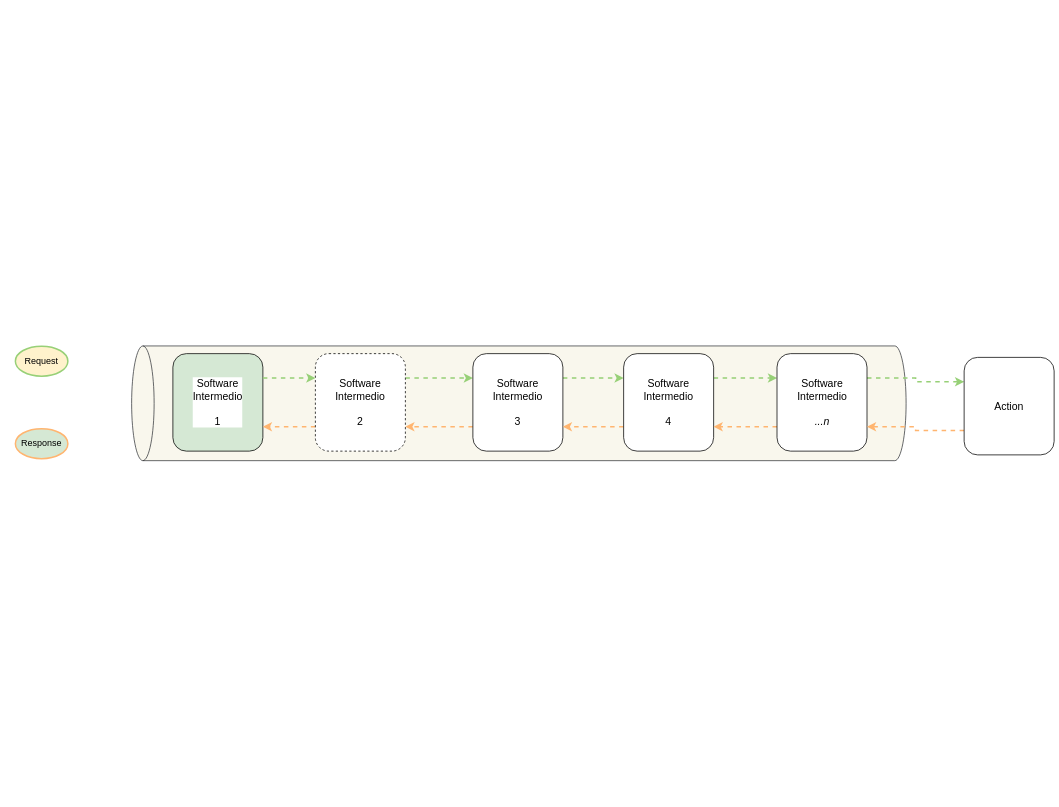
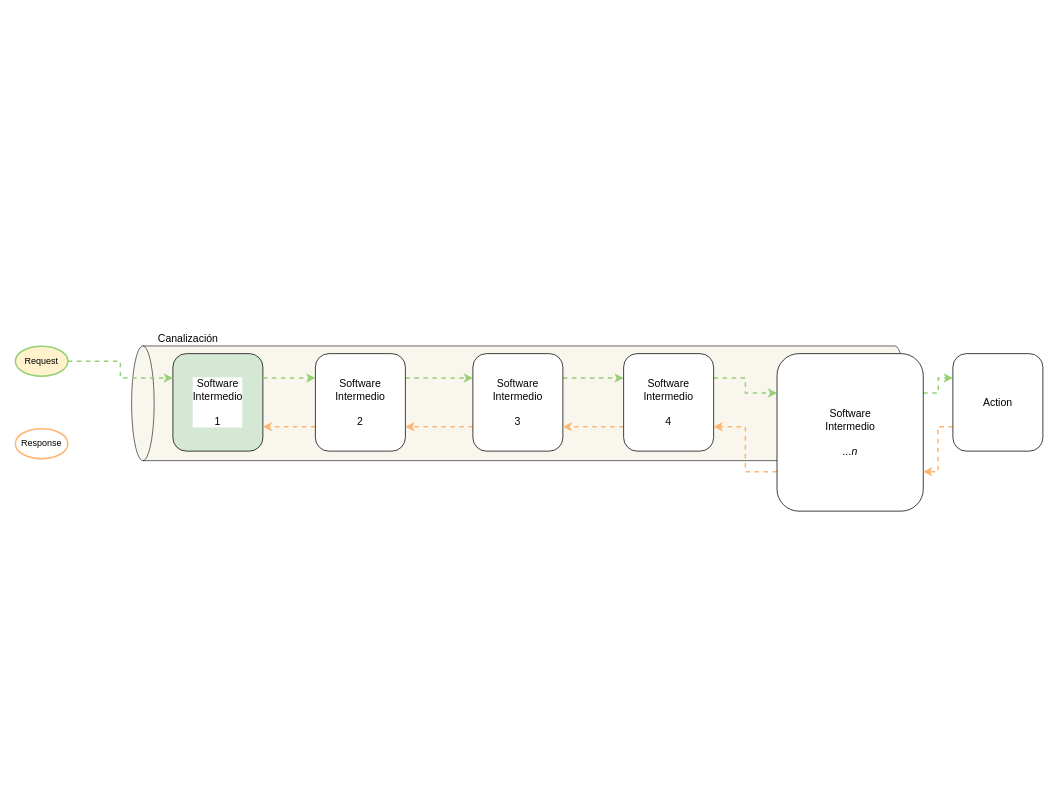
  <mxCell id="0" />
  <mxCell id="1" parent="0" />
  <mxCell id="2" value="" style="shape=cylinder3;whiteSpace=wrap;html=1;boundedLbl=1;backgroundOutline=1;size=15;labelBackgroundColor=#ffffff;strokeColor=#36393d;strokeWidth=1;fontSize=14;rotation=-90;fillColor=#f9f7ed;" parent="1" vertex="1"><mxGeometry x="614.84" y="20.92" width="152.95" height="1032.62" as="geometry" /></mxCell>
+ <mxCell id="3" value="Canalización" style="text;html=1;align=center;verticalAlign=middle;resizable=0;points=[];autosize=1;fontSize=14;" parent="1" vertex="1"><mxGeometry x="200" y="441" width="100" height="20" as="geometry" /></mxCell>
  <mxCell id="4" value="Software&lt;br&gt;Intermedio&lt;br&gt;&lt;br&gt;1" style="rounded=1;whiteSpace=wrap;html=1;labelBackgroundColor=#ffffff;strokeColor=#000000;strokeWidth=1;fontSize=14;fillColor=#d5e8d4;" parent="1" vertex="1"><mxGeometry x="230" y="471" width="120" height="130" as="geometry" /></mxCell>
  <mxCell id="5" style="edgeStyle=orthogonalEdgeStyle;rounded=0;orthogonalLoop=1;jettySize=auto;html=1;exitX=0;exitY=0.75;exitDx=0;exitDy=0;entryX=1;entryY=0.75;entryDx=0;entryDy=0;dashed=1;endSize=6;strokeColor=#FFB570;strokeWidth=2;fontSize=14;" parent="1" source="7" target="4" edge="1"><mxGeometry relative="1" as="geometry" /></mxCell>
  <mxCell id="6" style="edgeStyle=orthogonalEdgeStyle;rounded=0;orthogonalLoop=1;jettySize=auto;html=1;exitX=1;exitY=0.25;exitDx=0;exitDy=0;entryX=0;entryY=0.25;entryDx=0;entryDy=0;dashed=1;endSize=6;strokeWidth=2;fontSize=14;fillColor=#cdeb8b;strokeColor=#97D077;" parent="1" source="7" target="10" edge="1"><mxGeometry relative="1" as="geometry" /></mxCell>
- <mxCell id="7" value="Software&lt;br&gt;Intermedio&lt;br&gt;&lt;br&gt;2" style="rounded=1;whiteSpace=wrap;html=1;labelBackgroundColor=#ffffff;strokeColor=#000000;strokeWidth=1;fontSize=14;dashed=1;" parent="1" vertex="1"><mxGeometry x="420" y="471" width="120" height="130" as="geometry" /></mxCell>
+ <mxCell id="7" value="Software&lt;br&gt;Intermedio&lt;br&gt;&lt;br&gt;2" style="rounded=1;whiteSpace=wrap;html=1;labelBackgroundColor=#ffffff;strokeColor=#000000;strokeWidth=1;fontSize=14;" parent="1" vertex="1"><mxGeometry x="420" y="471" width="120" height="130" as="geometry" /></mxCell>
  <mxCell id="8" style="edgeStyle=orthogonalEdgeStyle;rounded=0;orthogonalLoop=1;jettySize=auto;html=1;exitX=0;exitY=0.75;exitDx=0;exitDy=0;entryX=1;entryY=0.75;entryDx=0;entryDy=0;dashed=1;endSize=6;strokeColor=#FFB570;strokeWidth=2;fontSize=14;" parent="1" source="10" target="7" edge="1"><mxGeometry relative="1" as="geometry" /></mxCell>
  <mxCell id="9" style="edgeStyle=orthogonalEdgeStyle;rounded=0;orthogonalLoop=1;jettySize=auto;html=1;exitX=1;exitY=0.25;exitDx=0;exitDy=0;entryX=0;entryY=0.25;entryDx=0;entryDy=0;dashed=1;endSize=6;strokeColor=#97D077;strokeWidth=2;fontSize=14;" parent="1" source="10" target="13" edge="1"><mxGeometry relative="1" as="geometry" /></mxCell>
  <mxCell id="10" value="Software&lt;br&gt;Intermedio&lt;br&gt;&lt;br&gt;3" style="rounded=1;whiteSpace=wrap;html=1;labelBackgroundColor=#ffffff;strokeColor=#000000;strokeWidth=1;fontSize=14;" parent="1" vertex="1"><mxGeometry x="630" y="471" width="120" height="130" as="geometry" /></mxCell>
  <mxCell id="11" style="edgeStyle=orthogonalEdgeStyle;rounded=0;orthogonalLoop=1;jettySize=auto;html=1;exitX=0;exitY=0.75;exitDx=0;exitDy=0;entryX=1;entryY=0.75;entryDx=0;entryDy=0;dashed=1;endSize=6;strokeColor=#FFB570;strokeWidth=2;fontSize=14;" parent="1" source="13" target="10" edge="1"><mxGeometry relative="1" as="geometry" /></mxCell>
  <mxCell id="12" style="edgeStyle=orthogonalEdgeStyle;rounded=0;orthogonalLoop=1;jettySize=auto;html=1;exitX=1;exitY=0.25;exitDx=0;exitDy=0;entryX=0;entryY=0.25;entryDx=0;entryDy=0;dashed=1;endSize=6;strokeColor=#97D077;strokeWidth=2;fontSize=14;" parent="1" source="13" target="16" edge="1"><mxGeometry relative="1" as="geometry" /></mxCell>
  <mxCell id="13" value="Software&lt;br&gt;Intermedio&lt;br&gt;&lt;br&gt;4" style="rounded=1;whiteSpace=wrap;html=1;labelBackgroundColor=#ffffff;strokeColor=#000000;strokeWidth=1;fontSize=14;" parent="1" vertex="1"><mxGeometry x="831" y="471" width="120" height="130" as="geometry" /></mxCell>
  <mxCell id="14" style="edgeStyle=orthogonalEdgeStyle;rounded=0;orthogonalLoop=1;jettySize=auto;html=1;exitX=0;exitY=0.75;exitDx=0;exitDy=0;entryX=1;entryY=0.75;entryDx=0;entryDy=0;dashed=1;endSize=6;strokeColor=#FFB570;strokeWidth=2;fontSize=14;" parent="1" source="16" target="13" edge="1"><mxGeometry relative="1" as="geometry" /></mxCell>
  <mxCell id="15" style="edgeStyle=orthogonalEdgeStyle;rounded=0;orthogonalLoop=1;jettySize=auto;html=1;exitX=1;exitY=0.25;exitDx=0;exitDy=0;entryX=0;entryY=0.25;entryDx=0;entryDy=0;dashed=1;endSize=6;strokeColor=#97D077;strokeWidth=2;fontSize=14;" parent="1" source="16" target="22" edge="1"><mxGeometry relative="1" as="geometry"><mxPoint x="1320" y="495.435" as="targetPoint" /></mxGeometry></mxCell>
- <mxCell id="16" value="Software&lt;br&gt;Intermedio&lt;br&gt;&lt;br&gt;&lt;i&gt;...n&lt;/i&gt;" style="rounded=1;whiteSpace=wrap;html=1;labelBackgroundColor=#ffffff;strokeColor=#000000;strokeWidth=1;fontSize=14;" parent="1" vertex="1"><mxGeometry x="1035.5" y="471" width="120" height="130" as="geometry" /></mxCell>
+ <mxCell id="16" value="Software&lt;br&gt;Intermedio&lt;br&gt;&lt;br&gt;&lt;i&gt;...n&lt;/i&gt;" style="rounded=1;whiteSpace=wrap;html=1;labelBackgroundColor=#ffffff;strokeColor=#000000;strokeWidth=1;fontSize=14;" parent="1" vertex="1"><mxGeometry x="1035.5" y="471" width="195" height="210" as="geometry" /></mxCell>
  <mxCell id="17" style="edgeStyle=orthogonalEdgeStyle;rounded=0;orthogonalLoop=1;jettySize=auto;html=1;exitX=1;exitY=0.25;exitDx=0;exitDy=0;fillColor=#cdeb8b;strokeWidth=2;strokeColor=#97D077;dashed=1;entryX=0;entryY=0.25;entryDx=0;entryDy=0;" parent="1" source="4" target="7" edge="1"><mxGeometry relative="1" as="geometry"><mxPoint x="371.25" y="671" as="sourcePoint" /><mxPoint x="420" y="511" as="targetPoint" /></mxGeometry></mxCell>
+ <mxCell id="18" style="edgeStyle=orthogonalEdgeStyle;rounded=0;orthogonalLoop=1;jettySize=auto;html=1;exitX=1;exitY=0.5;exitDx=0;exitDy=0;entryX=0;entryY=0.25;entryDx=0;entryDy=0;dashed=1;endSize=6;strokeColor=#97D077;strokeWidth=2;fontSize=14;" parent="1" source="19" target="4" edge="1"><mxGeometry relative="1" as="geometry" /></mxCell>
  <mxCell id="19" value="Request" style="ellipse;whiteSpace=wrap;html=1;strokeWidth=2;strokeColor=#97D077;fillColor=#fff2cc;" parent="1" vertex="1"><mxGeometry x="20" y="461" width="70" height="40" as="geometry" /></mxCell>
- <mxCell id="20" value="Response" style="ellipse;whiteSpace=wrap;html=1;strokeColor=#FFB570;strokeWidth=2;fillColor=#d5e8d4;" parent="1" vertex="1"><mxGeometry x="20" y="571" width="70" height="40" as="geometry" /></mxCell>
+ <mxCell id="20" value="Response" style="ellipse;whiteSpace=wrap;html=1;strokeColor=#FFB570;strokeWidth=2;" parent="1" vertex="1"><mxGeometry x="20" y="571" width="70" height="40" as="geometry" /></mxCell>
  <mxCell id="21" style="edgeStyle=orthogonalEdgeStyle;rounded=0;orthogonalLoop=1;jettySize=auto;html=1;entryX=1;entryY=0.75;entryDx=0;entryDy=0;dashed=1;endSize=6;strokeColor=#FFB570;strokeWidth=2;fontSize=14;exitX=0;exitY=0.75;exitDx=0;exitDy=0;" parent="1" source="22" target="16" edge="1"><mxGeometry relative="1" as="geometry"><mxPoint x="1350" y="575" as="sourcePoint" /><mxPoint x="961" y="578.5" as="targetPoint" /><Array as="points" /></mxGeometry></mxCell>
- <mxCell id="22" value="Action" style="rounded=1;whiteSpace=wrap;html=1;labelBackgroundColor=#ffffff;strokeColor=#000000;strokeWidth=1;fontSize=14;" parent="1" vertex="1"><mxGeometry x="1285" y="476" width="120" height="130" as="geometry" /></mxCell>
+ <mxCell id="22" value="Action" style="rounded=1;whiteSpace=wrap;html=1;labelBackgroundColor=#ffffff;strokeColor=#000000;strokeWidth=1;fontSize=14;" parent="1" vertex="1"><mxGeometry x="1270" y="471" width="120" height="130" as="geometry" /></mxCell>
